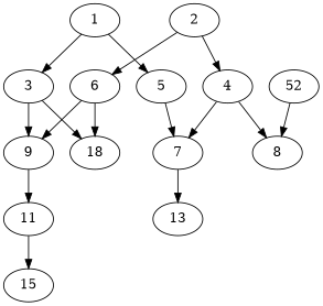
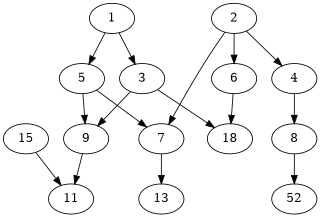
  digraph {
    node [alpha=0.19]
    1 [expect_size=18457600]
    3 [expect_size=32430080]
    5 [alpha=0.18 expect_size=31955968]
    9 [alpha=0.15 expect_size=45143040]
    n5 [alpha=0.06 expect_size=43329536 label=18]
    7 [alpha=0.01 expect_size=9796608]
    11 [alpha=0.10 expect_size=32165888]
    13 [alpha=0.12 expect_size=20912128]
    2 [alpha=0.16 expect_size=30832640]
    4 [alpha=0.18 expect_size=34255872]
    6 [alpha=0.02 expect_size=10904576]
    8 [alpha=0.09 expect_size=6392832]
    n13 [alpha=0.05 expect_size=29352960 label=52]
    15 [alpha=0.05 expect_size=14119936]
    1 -> 3
    1 -> 5
    3 -> 9
    3 -> n5
-   6 -> 9
+   5 -> 9
    5 -> 7
    9 -> 11
    7 -> 13
-   11 -> 15
+   15 -> 11
    2 -> 4
    2 -> 6
-   4 -> 7
+   2 -> 7
    4 -> 8
    6 -> n5
-   n13 -> 8
+   8 -> n13
  }
